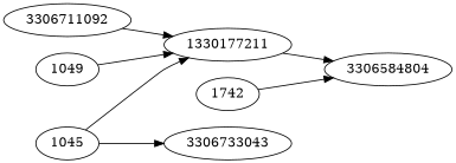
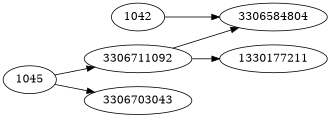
  strict digraph {
    rankdir=LR
    n1 [label=3306711092]
    1330177211
    3306584804
-   1042 [label=1742]
+   1042
    1045
-   3306703043 [label=3306733043]
-   1049
+   3306703043
    n1 -> 1330177211
-   1330177211 -> 3306584804
+   n1 -> 3306584804
    1042 -> 3306584804
-   1045 -> 1330177211
+   1045 -> n1
    1045 -> 3306703043
-   1049 -> 1330177211
  }
